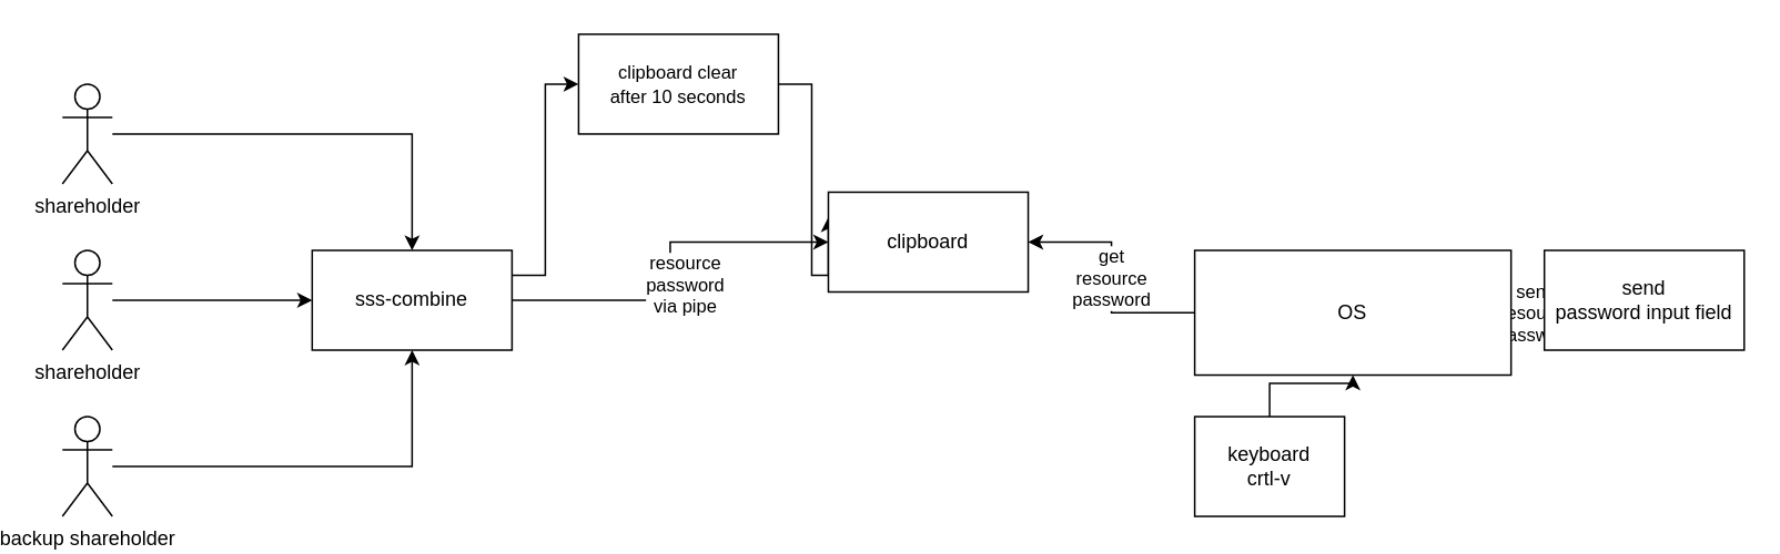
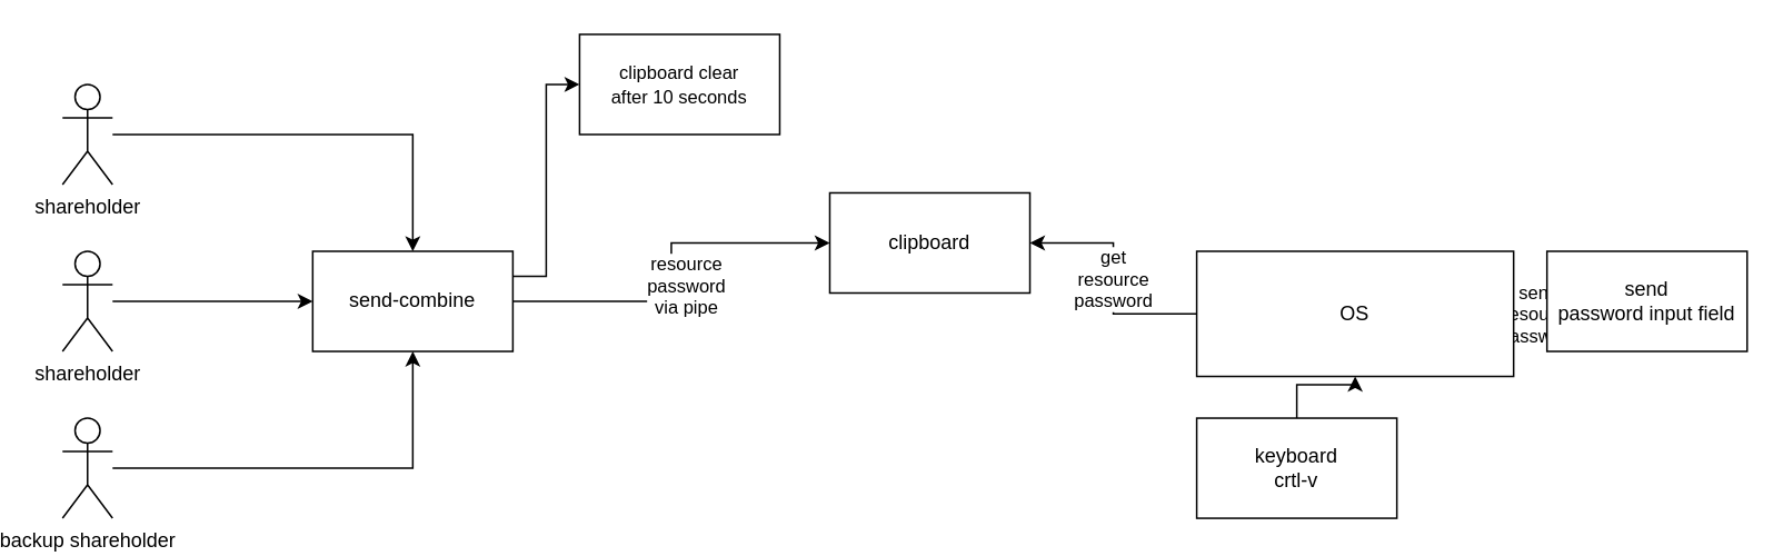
  <mxCell id="0" />
  <mxCell id="1" parent="0" />
  <mxCell id="2" style="edgeStyle=orthogonalEdgeStyle;rounded=0;orthogonalLoop=1;jettySize=auto;html=1;entryX=0;entryY=0.5;entryDx=0;entryDy=0;exitX=1;exitY=0.5;exitDx=0;exitDy=0;" edge="1" parent="1" source="11" target="14"><mxGeometry relative="1" as="geometry" /></mxCell>
  <mxCell id="3" value="resource&lt;div&gt;password&lt;/div&gt;&lt;div&gt;via pipe&lt;/div&gt;" style="edgeLabel;html=1;align=center;verticalAlign=middle;resizable=0;points=[];" vertex="1" connectable="0" parent="2"><mxGeometry x="-0.093" y="-3" relative="1" as="geometry"><mxPoint x="5" y="-3" as="offset" /></mxGeometry></mxCell>
- <mxCell id="4" style="edgeStyle=orthogonalEdgeStyle;rounded=0;orthogonalLoop=1;jettySize=auto;html=1;entryX=0;entryY=0.25;entryDx=0;entryDy=0;exitX=1;exitY=0.5;exitDx=0;exitDy=0;" edge="1" parent="1" source="5" target="14"><mxGeometry relative="1" as="geometry"><mxPoint x="350" y="280" as="sourcePoint" /><Array as="points"><mxPoint x="470" y="50" /><mxPoint x="470" y="165" /></Array></mxGeometry></mxCell>
  <mxCell id="5" value="&lt;span style=&quot;font-size: 11px; text-wrap: nowrap; background-color: rgb(255, 255, 255);&quot;&gt;clipboard clear&lt;/span&gt;&lt;div&gt;&lt;span style=&quot;font-size: 11px; text-wrap: nowrap; background-color: rgb(255, 255, 255);&quot;&gt;after 10 seconds&lt;/span&gt;&lt;/div&gt;" style="whiteSpace=wrap;html=1;" vertex="1" parent="1"><mxGeometry x="330" y="20" width="120" height="60" as="geometry" /></mxCell>
  <mxCell id="6" style="edgeStyle=orthogonalEdgeStyle;rounded=0;orthogonalLoop=1;jettySize=auto;html=1;" edge="1" parent="1" source="7" target="11"><mxGeometry relative="1" as="geometry" /></mxCell>
  <mxCell id="7" value="shareholder" style="shape=umlActor;verticalLabelPosition=bottom;verticalAlign=top;html=1;outlineConnect=0;" vertex="1" parent="1"><mxGeometry x="20" y="50" width="30" height="60" as="geometry" /></mxCell>
  <mxCell id="8" style="edgeStyle=orthogonalEdgeStyle;rounded=0;orthogonalLoop=1;jettySize=auto;html=1;" edge="1" parent="1" source="9" target="11"><mxGeometry relative="1" as="geometry" /></mxCell>
  <mxCell id="9" value="shareholder" style="shape=umlActor;verticalLabelPosition=bottom;verticalAlign=top;html=1;outlineConnect=0;" vertex="1" parent="1"><mxGeometry x="20" y="150" width="30" height="60" as="geometry" /></mxCell>
  <mxCell id="10" style="edgeStyle=orthogonalEdgeStyle;rounded=0;orthogonalLoop=1;jettySize=auto;html=1;entryX=0;entryY=0.5;entryDx=0;entryDy=0;exitX=1;exitY=0.25;exitDx=0;exitDy=0;" edge="1" parent="1" source="11" target="5"><mxGeometry relative="1" as="geometry" /></mxCell>
- <mxCell id="11" value="sss-combine" style="whiteSpace=wrap;html=1;" vertex="1" parent="1"><mxGeometry x="170" y="150" width="120" height="60" as="geometry" /></mxCell>
+ <mxCell id="11" value="send-combine" style="whiteSpace=wrap;html=1;" vertex="1" parent="1"><mxGeometry x="170" y="150" width="120" height="60" as="geometry" /></mxCell>
  <mxCell id="12" style="edgeStyle=orthogonalEdgeStyle;rounded=0;orthogonalLoop=1;jettySize=auto;html=1;entryX=0;entryY=0.5;entryDx=0;entryDy=0;exitX=1;exitY=0.5;exitDx=0;exitDy=0;" edge="1" parent="1" source="21" target="17"><mxGeometry relative="1" as="geometry"><mxPoint x="830" y="180" as="sourcePoint" /></mxGeometry></mxCell>
  <mxCell id="13" value="send&lt;div&gt;resource&lt;div&gt;password&lt;/div&gt;&lt;/div&gt;" style="edgeLabel;html=1;align=center;verticalAlign=middle;resizable=0;points=[];" vertex="1" connectable="0" parent="12"><mxGeometry x="-0.068" y="-2" relative="1" as="geometry"><mxPoint x="1" y="-2" as="offset" /></mxGeometry></mxCell>
  <mxCell id="14" value="clipboard" style="whiteSpace=wrap;html=1;" vertex="1" parent="1"><mxGeometry x="480" y="115" width="120" height="60" as="geometry" /></mxCell>
  <mxCell id="15" style="edgeStyle=orthogonalEdgeStyle;rounded=0;orthogonalLoop=1;jettySize=auto;html=1;" edge="1" parent="1" source="16" target="11"><mxGeometry relative="1" as="geometry" /></mxCell>
  <mxCell id="16" value="backup shareholder" style="shape=umlActor;verticalLabelPosition=bottom;verticalAlign=top;html=1;outlineConnect=0;" vertex="1" parent="1"><mxGeometry x="20" y="250" width="30" height="60" as="geometry" /></mxCell>
  <mxCell id="17" value="send&lt;div&gt;password input field&lt;/div&gt;" style="whiteSpace=wrap;html=1;" vertex="1" parent="1"><mxGeometry x="910" y="150" width="120" height="60" as="geometry" /></mxCell>
  <mxCell id="18" value="" style="edgeStyle=orthogonalEdgeStyle;rounded=0;orthogonalLoop=1;jettySize=auto;html=1;entryX=0.5;entryY=1;entryDx=0;entryDy=0;" edge="1" parent="1" source="19" target="21"><mxGeometry relative="1" as="geometry"><mxPoint x="725" y="190" as="targetPoint" /></mxGeometry></mxCell>
- <mxCell id="19" value="keyboard&lt;div&gt;crtl-v&lt;/div&gt;" style="whiteSpace=wrap;html=1;" vertex="1" parent="1"><mxGeometry x="700" y="250" width="90" height="60" as="geometry" /></mxCell>
+ <mxCell id="19" value="keyboard&lt;div&gt;crtl-v&lt;/div&gt;" style="whiteSpace=wrap;html=1;" vertex="1" parent="1"><mxGeometry x="700" y="250" width="120" height="60" as="geometry" /></mxCell>
  <mxCell id="20" value="get&lt;div&gt;resource&lt;div&gt;password&lt;/div&gt;&lt;/div&gt;" style="edgeStyle=orthogonalEdgeStyle;rounded=0;orthogonalLoop=1;jettySize=auto;html=1;entryX=1;entryY=0.5;entryDx=0;entryDy=0;" edge="1" parent="1" source="21" target="14"><mxGeometry relative="1" as="geometry" /></mxCell>
  <mxCell id="21" value="OS" style="whiteSpace=wrap;html=1;" vertex="1" parent="1"><mxGeometry x="700" y="150" width="190" height="75" as="geometry" /></mxCell>
